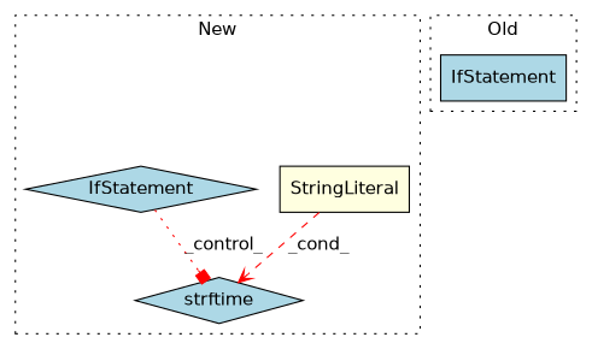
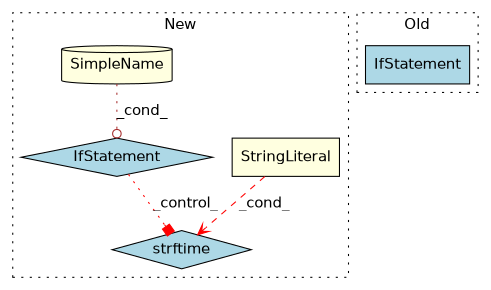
  digraph {
    fontname="DejaVu Sans"
    node [a=25 fillcolor=lightblue fontname="DejaVu Sans" l="4,2" shape=diamond style=filled]
    edge [color=red fontname="DejaVu Sans" style=dotted]
    n1 [a=32 l="9,1" label=strftime s="21380,21442"]
    n2 [a=45 fillcolor=lightyellow l=10 label=StringLiteral s=21389 shape=box]
    n3 [label=IfStatement s="21300,21311"]
+   n4 [a=42 fillcolor=lightyellow l=7 label=SimpleName s=21304 shape=cylinder]
    n5 [label=IfStatement s="21049,21060" shape=box]
    subgraph cluster_1 {
      label=New
      style=dotted
      n1
      n2
      n3
+     n4
    }
    subgraph cluster_2 {
      label=Old
      style=dotted
      n5
    }
    n2 -> n1 [arrowhead=vee label=_cond_ style=dashed]
    n3 -> n1 [arrowhead=box label=_control_]
+   n4 -> n3 [arrowhead=odot color=brown label=_cond_]
  }
